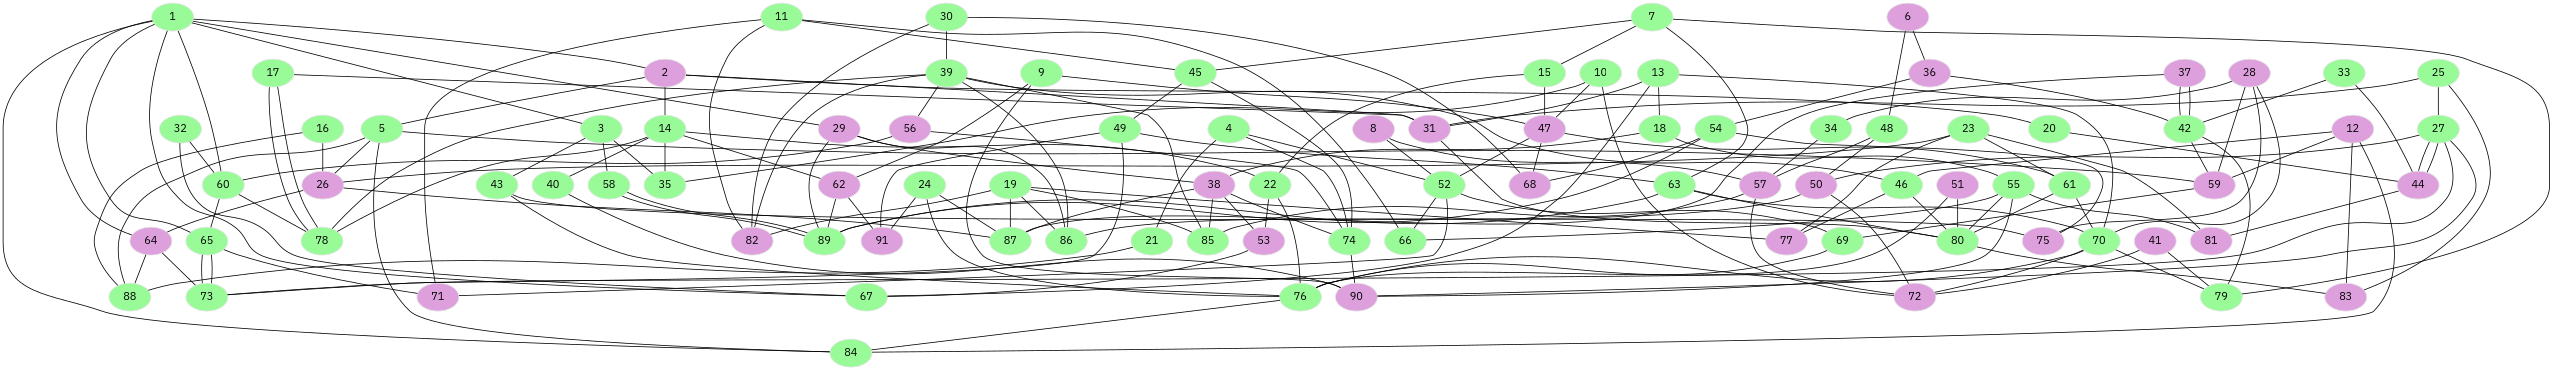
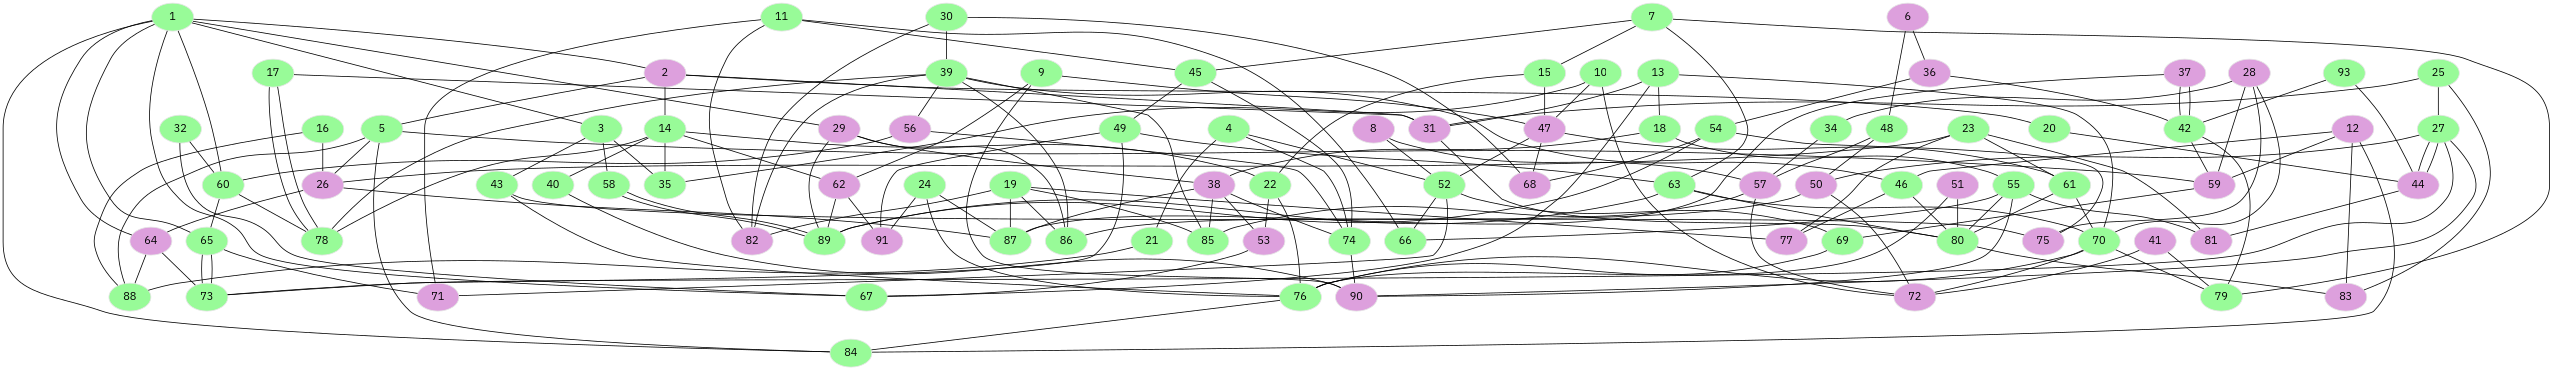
  graph {
    fontname="IBM Plex Sans"
    node [color=gray90 fillcolor=palegreen fontname="IBM Plex Sans" style=filled]
    edge [fontname="IBM Plex Sans"]
    2 [fillcolor=plum]
    1
    3
    29 [fillcolor=plum]
    60
    64 [fillcolor=plum]
    65
    67
    84
    5
    14
    20
    31 [fillcolor=plum]
    35
    43
    58
    38 [fillcolor=plum]
    86
    89
    78
    88
    73
    71 [fillcolor=plum]
    26 [fillcolor=plum]
    59 [fillcolor=plum]
    62 [fillcolor=plum]
    22
    40
    44 [fillcolor=plum]
    80
    76
    75 [fillcolor=plum]
    4
    21
    52
    74
    66
    69
    90 [fillcolor=plum]
    87
    6 [fillcolor=plum]
    36 [fillcolor=plum]
    48
    42
    54
    57 [fillcolor=plum]
    50 [fillcolor=plum]
    7
    15
    45
    63
    79
    47 [fillcolor=plum]
    49
    70
    8 [fillcolor=plum]
    72 [fillcolor=plum]
    85
    9
    61
    68 [fillcolor=plum]
    91 [fillcolor=plum]
    10
    11
    82 [fillcolor=plum]
    12 [fillcolor=plum]
    46
    83 [fillcolor=plum]
    77 [fillcolor=plum]
    13
    18
    55
    53 [fillcolor=plum]
    16
    17
    81 [fillcolor=plum]
    19
    23
    24
    25
    27
    28 [fillcolor=plum]
    34
    30
    39
    56 [fillcolor=plum]
    32
-   33
+   33 [label=93]
    37 [fillcolor=plum]
    41 [fillcolor=plum]
    51 [fillcolor=plum]
    2 -- 5
    2 -- 14
    2 -- 20
    2 -- 31
    1 -- 2
    1 -- 3
    1 -- 29
    1 -- 60
    1 -- 64
    1 -- 65
    1 -- 67
    1 -- 84
    3 -- 35
    3 -- 43
    3 -- 58
    29 -- 38
    29 -- 86
    29 -- 89
    60 -- 65
    60 -- 78
    64 -- 88
    64 -- 73
    65 -- 73
    65 -- 73
    65 -- 71
    5 -- 84
    5 -- 88
    5 -- 26
    5 -- 59
    14 -- 35
    14 -- 78
    14 -- 62
    14 -- 22
    14 -- 40
    20 -- 44
    31 -- 80
    43 -- 76
    43 -- 75
    58 -- 89
    58 -- 89
    38 -- 74
    38 -- 87
    38 -- 85
    38 -- 53
    26 -- 64
    26 -- 87
    59 -- 69
    62 -- 89
    62 -- 91
    22 -- 76
    22 -- 53
    40 -- 90
    44 -- 81
    80 -- 83
    76 -- 84
    4 -- 21
    4 -- 52
    4 -- 74
    21 -- 88
    52 -- 71
    52 -- 66
    52 -- 69
    74 -- 90
    69 -- 76
    6 -- 36
    6 -- 48
    36 -- 42
    36 -- 54
    48 -- 57
    48 -- 50
    42 -- 59
    42 -- 79
    54 -- 89
    54 -- 75
    54 -- 68
    57 -- 72
    57 -- 85
    50 -- 86
    50 -- 72
    7 -- 15
    7 -- 45
    7 -- 63
    7 -- 79
    15 -- 22
    15 -- 47
    45 -- 74
    45 -- 49
    63 -- 89
    63 -- 80
    63 -- 70
    47 -- 52
    47 -- 61
    47 -- 68
    49 -- 73
    49 -- 63
    49 -- 91
    70 -- 76
    70 -- 79
    70 -- 72
    8 -- 52
    8 -- 57
    9 -- 62
    9 -- 90
    9 -- 47
    61 -- 80
    61 -- 70
    10 -- 35
    10 -- 47
    10 -- 72
    11 -- 71
    11 -- 66
    11 -- 45
    11 -- 82
    12 -- 84
    12 -- 59
    12 -- 46
    12 -- 83
    46 -- 80
    46 -- 77
    13 -- 67
    13 -- 31
    13 -- 70
    13 -- 18
    18 -- 38
    18 -- 55
    55 -- 80
    55 -- 66
    55 -- 90
    55 -- 81
    53 -- 67
    16 -- 88
    16 -- 26
    17 -- 31
    17 -- 78
    17 -- 78
    19 -- 86
    19 -- 87
    19 -- 85
    19 -- 82
    19 -- 77
    23 -- 26
    23 -- 61
    23 -- 77
    23 -- 81
    24 -- 76
    24 -- 87
    24 -- 91
    25 -- 31
    25 -- 83
    25 -- 27
    27 -- 73
    27 -- 44
    27 -- 44
    27 -- 90
    27 -- 50
    28 -- 59
    28 -- 75
    28 -- 70
    28 -- 34
    34 -- 57
    30 -- 68
    30 -- 82
    30 -- 39
    39 -- 86
    39 -- 78
    39 -- 85
    39 -- 82
    39 -- 46
    39 -- 56
    56 -- 60
    56 -- 74
    32 -- 60
    32 -- 67
    33 -- 44
    33 -- 42
    37 -- 87
    37 -- 42
    37 -- 42
    41 -- 79
    41 -- 72
    51 -- 80
    51 -- 76
  }
